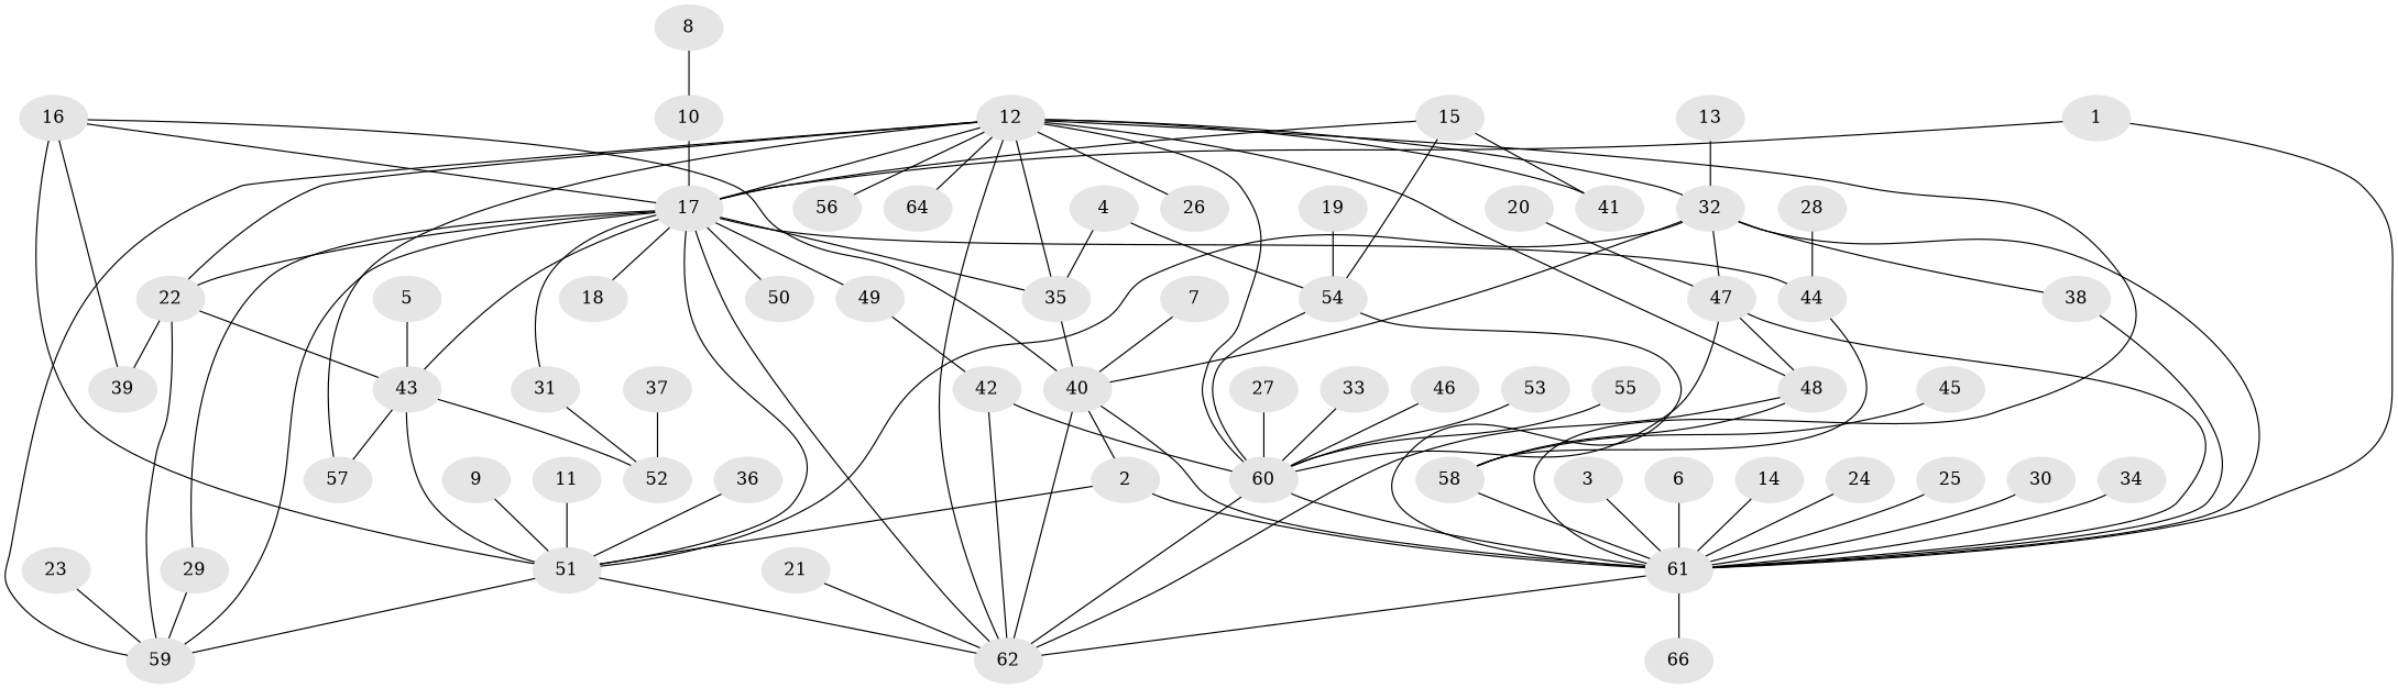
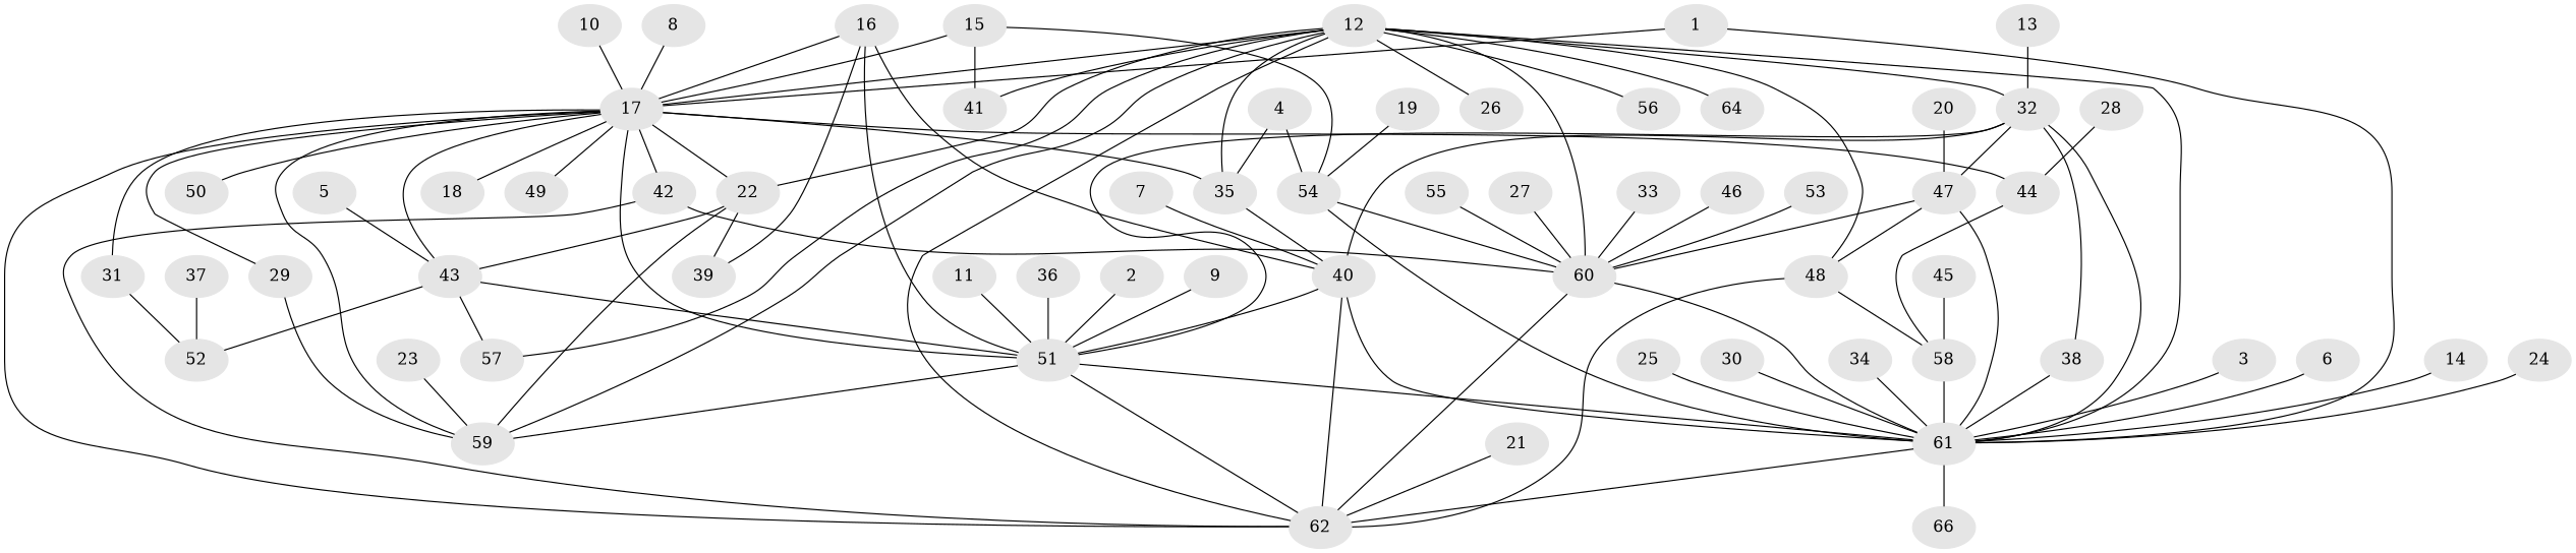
  graph {
    node [color=gray90 style=filled]
    edge [weight=1.0]
    1
    17
    61
    51
    35
    43
    62
    22
    59
    18
    29
    31
    42
    44
    49
    50
    n17 [label=66]
    2
    3
    4
    54
    40
    60
    5
    57
    52
    6
    7
    8
    9
    10
    11
    12
    26
    32
    41
    48
    56
    64
    39
    47
    38
    58
    13
    14
    15
    16
    19
    20
    21
    23
    24
    25
    27
    28
    30
    33
    34
    36
    37
    45
    46
    53
    55
    1 -- 17
    1 -- 61
    17 -- 51
    17 -- 35
    17 -- 43
    17 -- 62
    17 -- 22
    17 -- 59
    17 -- 18
    17 -- 29
    17 -- 31
-   49 -- 42
+   17 -- 42
    17 -- 44 [weight=2.0]
    17 -- 49
    17 -- 50
    61 -- 62
    61 -- n17
-   2 -- 61
+   51 -- 61
    51 -- 62
    51 -- 59
    35 -- 40
    43 -- 51
    43 -- 57
    43 -- 52
    22 -- 43
    22 -- 59
    22 -- 39
    29 -- 59
    31 -- 52
    42 -- 62
    42 -- 60
    44 -- 58
    2 -- 51
    3 -- 61
    4 -- 35
    4 -- 54
    54 -- 61
    54 -- 60
    40 -- 61
-   40 -- 2
+   40 -- 51
    40 -- 62
    60 -- 61 [weight=2.0]
    60 -- 62
    5 -- 43
    6 -- 61
    7 -- 40
-   8 -- 10
+   8 -- 17
    9 -- 51
    10 -- 17
    11 -- 51
    12 -- 17
    12 -- 61
    12 -- 35
    12 -- 62
    12 -- 22
    12 -- 59
    12 -- 60
    12 -- 57
    12 -- 26
    12 -- 32
    12 -- 41
    12 -- 48
    12 -- 56
    12 -- 64
    32 -- 61
    32 -- 51
    32 -- 40
    32 -- 47
    32 -- 38
    48 -- 62
    48 -- 58
    47 -- 61
    47 -- 60
    47 -- 48
    38 -- 61
    58 -- 61
    13 -- 32
    14 -- 61
    15 -- 17
    15 -- 54
    15 -- 41
    16 -- 17
    16 -- 51 [weight=2.0]
    16 -- 40
    16 -- 39
    19 -- 54
    20 -- 47
    21 -- 62
    23 -- 59
    24 -- 61
    25 -- 61
    27 -- 60 [weight=2.0]
    28 -- 44
    30 -- 61
    33 -- 60
    34 -- 61
    36 -- 51
    37 -- 52
    45 -- 58
    46 -- 60
    53 -- 60
    55 -- 60
  }
